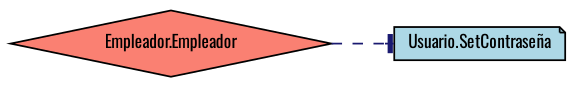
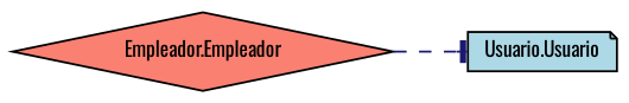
  digraph {
    rankdir=LR
    fontname=Oswald
    node [color=black fontname=Oswald fontsize=10 style=filled]
    n1 [fillcolor=salmon fontcolor=black height=0.2 label="Empleador.Empleador" shape=diamond width=0.4]
-   n2 [fillcolor=lightblue height=0.2 label="Usuario.SetContraseña" shape=note width=0.4]
+   n2 [fillcolor=lightblue height=0.2 label="Usuario.Usuario" shape=note width=0.4]
    n1 -> n2 [color=midnightblue fontname=Oswald fontsize=10 labelfontname=Helvetica labelfontsize=10 style=dashed arrowhead=tee]
  }
